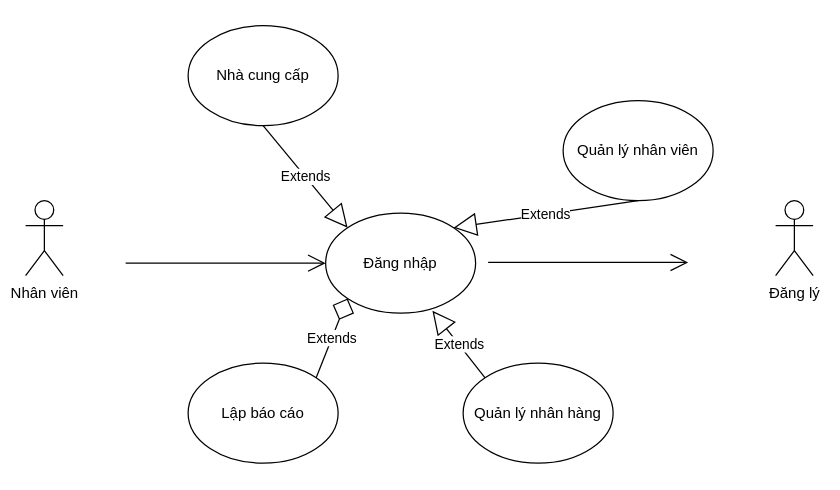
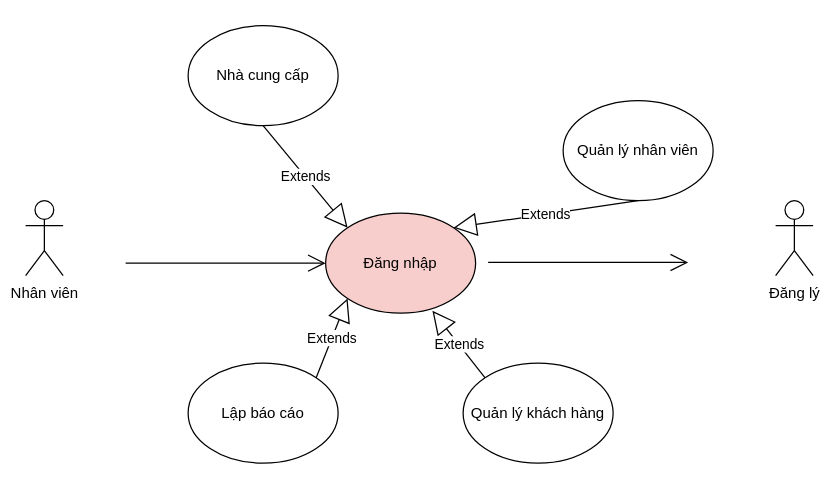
  <mxCell id="0" />
  <mxCell id="1" parent="0" />
  <mxCell id="2" value="Nhân viên" style="shape=umlActor;verticalLabelPosition=bottom;verticalAlign=top;html=1;outlineConnect=0;" parent="1" vertex="1"><mxGeometry x="20" y="160" width="30" height="60" as="geometry" /></mxCell>
  <mxCell id="3" value="Đăng lý" style="shape=umlActor;verticalLabelPosition=bottom;verticalAlign=top;html=1;outlineConnect=0;" parent="1" vertex="1"><mxGeometry x="620" y="160" width="30" height="60" as="geometry" /></mxCell>
  <mxCell id="4" value="Nhà cung cấp" style="ellipse;whiteSpace=wrap;html=1;" parent="1" vertex="1"><mxGeometry x="150" y="20" width="120" height="80" as="geometry" /></mxCell>
  <mxCell id="5" value="Quản lý nhân viên" style="ellipse;whiteSpace=wrap;html=1;" parent="1" vertex="1"><mxGeometry x="450" y="80" width="120" height="80" as="geometry" /></mxCell>
  <mxCell id="6" value="Lập báo cáo" style="ellipse;whiteSpace=wrap;html=1;" parent="1" vertex="1"><mxGeometry x="150" y="290" width="120" height="80" as="geometry" /></mxCell>
- <mxCell id="7" value="Quản lý nhân hàng" style="ellipse;whiteSpace=wrap;html=1;" parent="1" vertex="1"><mxGeometry x="370" y="290" width="120" height="80" as="geometry" /></mxCell>
- <mxCell id="8" value="Đăng nhập" style="ellipse;whiteSpace=wrap;html=1;" parent="1" vertex="1"><mxGeometry x="260" y="170" width="120" height="80" as="geometry" /></mxCell>
+ <mxCell id="7" value="Quản lý khách hàng" style="ellipse;whiteSpace=wrap;html=1;" parent="1" vertex="1"><mxGeometry x="370" y="290" width="120" height="80" as="geometry" /></mxCell>
+ <mxCell id="8" value="Đăng nhập" style="ellipse;whiteSpace=wrap;html=1;fillColor=#f8cecc;" parent="1" vertex="1"><mxGeometry x="260" y="170" width="120" height="80" as="geometry" /></mxCell>
  <mxCell id="9" value="Extends" style="endArrow=block;endSize=16;endFill=0;html=1;rounded=0;entryX=0;entryY=0;entryDx=0;entryDy=0;exitX=0.5;exitY=1;exitDx=0;exitDy=0;" parent="1" source="4" target="8" edge="1"><mxGeometry width="160" relative="1" as="geometry"><mxPoint x="110" y="150" as="sourcePoint" /><mxPoint x="270" y="150" as="targetPoint" /></mxGeometry></mxCell>
  <mxCell id="10" value="" style="endArrow=open;endFill=1;endSize=12;html=1;rounded=0;" parent="1" edge="1"><mxGeometry width="160" relative="1" as="geometry"><mxPoint x="100" y="210" as="sourcePoint" /><mxPoint x="260" y="210" as="targetPoint" /></mxGeometry></mxCell>
  <mxCell id="11" value="" style="endArrow=open;endFill=1;endSize=12;html=1;rounded=0;" parent="1" edge="1"><mxGeometry width="160" relative="1" as="geometry"><mxPoint x="390" y="209.47" as="sourcePoint" /><mxPoint x="550" y="209.47" as="targetPoint" /></mxGeometry></mxCell>
  <mxCell id="12" value="Extends" style="endArrow=block;endSize=16;endFill=0;html=1;rounded=0;entryX=1;entryY=0;entryDx=0;entryDy=0;exitX=0.5;exitY=1;exitDx=0;exitDy=0;" parent="1" source="5" target="8" edge="1"><mxGeometry width="160" relative="1" as="geometry"><mxPoint x="380" y="110" as="sourcePoint" /><mxPoint x="448" y="182" as="targetPoint" /></mxGeometry></mxCell>
- <mxCell id="13" value="Extends" style="endArrow=diamond;endSize=16;endFill=0;html=1;rounded=0;entryX=0;entryY=1;entryDx=0;entryDy=0;exitX=1;exitY=0;exitDx=0;exitDy=0;" parent="1" source="6" target="8" edge="1"><mxGeometry width="160" relative="1" as="geometry"><mxPoint x="318" y="280" as="sourcePoint" /><mxPoint x="270" y="352" as="targetPoint" /></mxGeometry></mxCell>
+ <mxCell id="13" value="Extends" style="endArrow=block;endSize=16;endFill=0;html=1;rounded=0;entryX=0;entryY=1;entryDx=0;entryDy=0;exitX=1;exitY=0;exitDx=0;exitDy=0;" parent="1" source="6" target="8" edge="1"><mxGeometry width="160" relative="1" as="geometry"><mxPoint x="318" y="280" as="sourcePoint" /><mxPoint x="270" y="352" as="targetPoint" /></mxGeometry></mxCell>
  <mxCell id="14" value="Extends" style="endArrow=block;endSize=16;endFill=0;html=1;rounded=0;entryX=0.712;entryY=0.977;entryDx=0;entryDy=0;exitX=0;exitY=0;exitDx=0;exitDy=0;entryPerimeter=0;" parent="1" source="7" target="8" edge="1"><mxGeometry width="160" relative="1" as="geometry"><mxPoint x="344" y="304" as="sourcePoint" /><mxPoint x="370" y="240" as="targetPoint" /></mxGeometry></mxCell>
